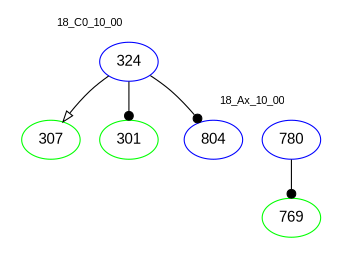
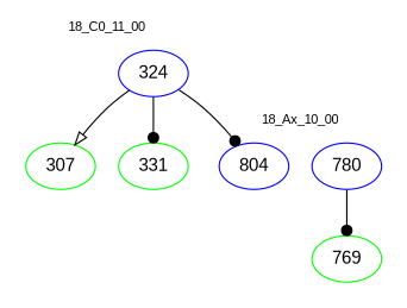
  digraph {
    fontname="Liberation Sans"
    node [color=blue fontname="Liberation Sans"]
    edge [arrowhead=dot color=black fontname="Liberation Sans"]
    n1 [label=780]
    n2 [color=green label=769]
    n3 [label=804]
    n4 [label=324]
    n5 [color=green label=307]
-   n6 [color=green label=301]
+   n6 [color=green label=331]
    subgraph cluster_1 {
      color=white
      fontsize=10
      label="18_Ax_10_00"
      n1
      n2
      n3
    }
    subgraph cluster_2 {
      color=white
      fontsize=10
-     label="18_C0_10_00"
+     label="18_C0_11_00"
      n4
      n5
      n6
    }
    n1 -> n2
    n4 -> n3
    n4 -> n5 [arrowhead=onormal]
    n4 -> n6
  }
